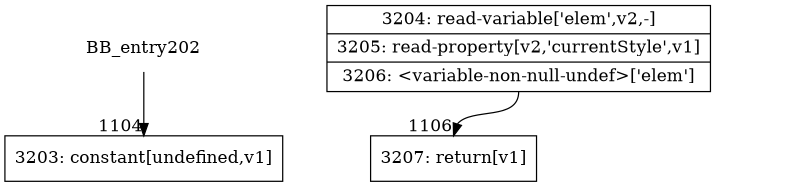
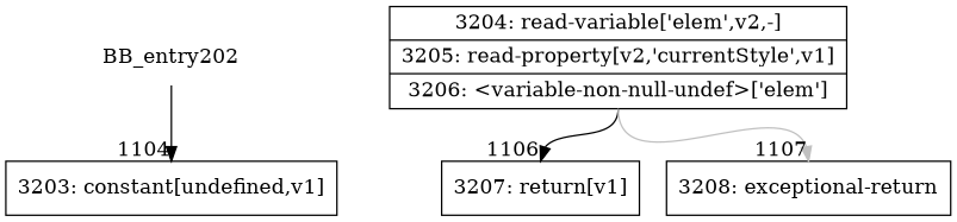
  digraph {
    rankdir=TD
    node [shape=record]
    edge [headport=n tailport=s]
    n1 [label=BB_entry202 shape=none]
    n2 [label="{3203: constant[undefined,v1]}"]
    n3 [label="{3204: read-variable['elem',v2,-]|3205: read-property[v2,'currentStyle',v1]|3206: \<variable-non-null-undef\>['elem']}"]
    n4 [label="{3207: return[v1]}"]
+   n5 [label="{3208: exceptional-return}"]
    n1 -> n2 [headlabel="    1104"]
    n3 -> n4 [headlabel="      1106"]
+   n3 -> n5 [color=gray headlabel="      1107"]
  }
